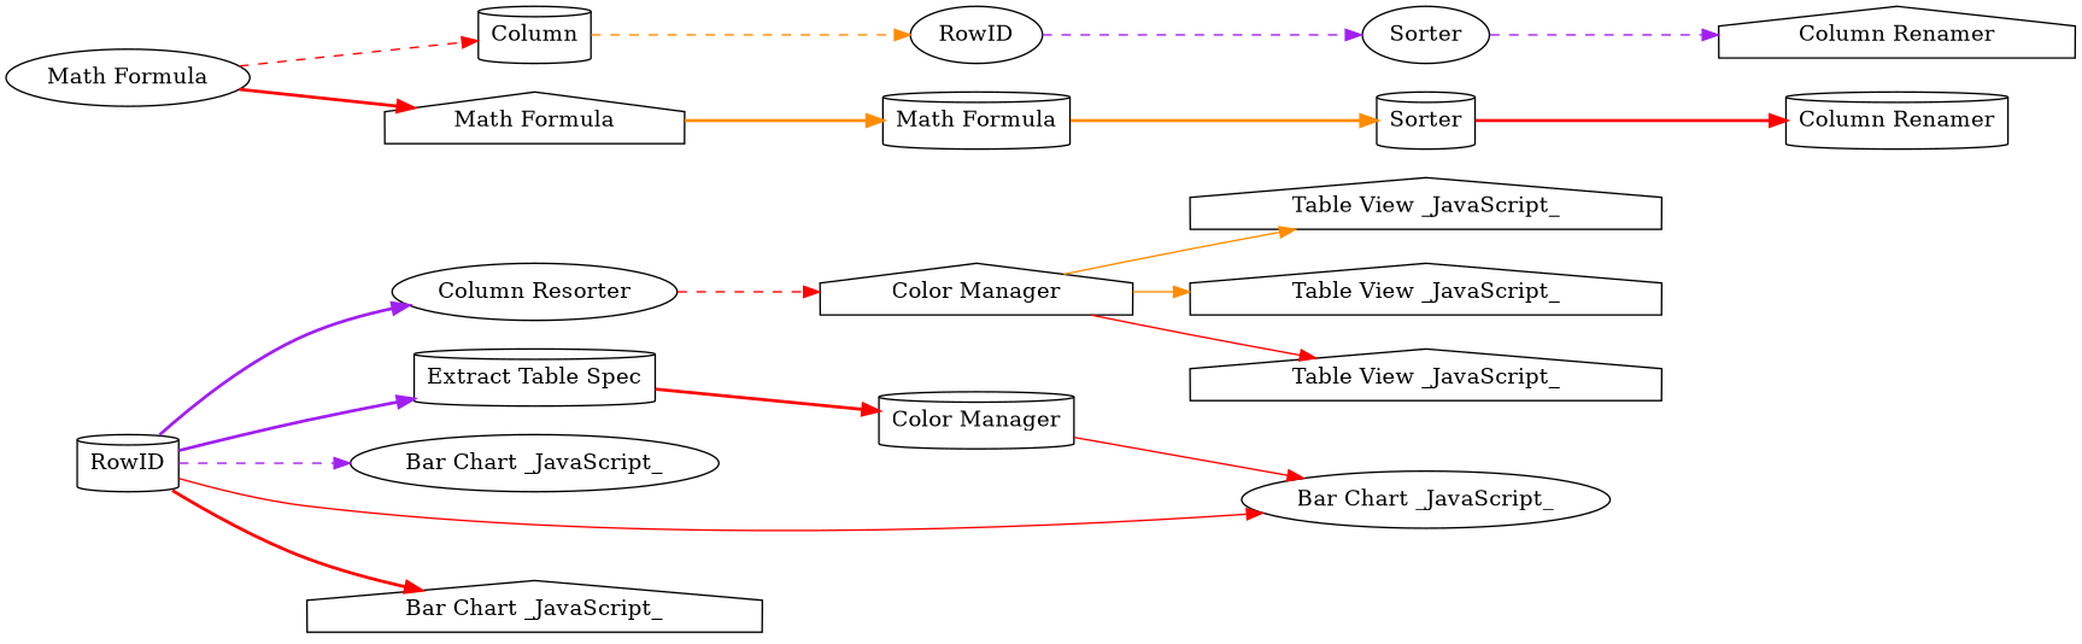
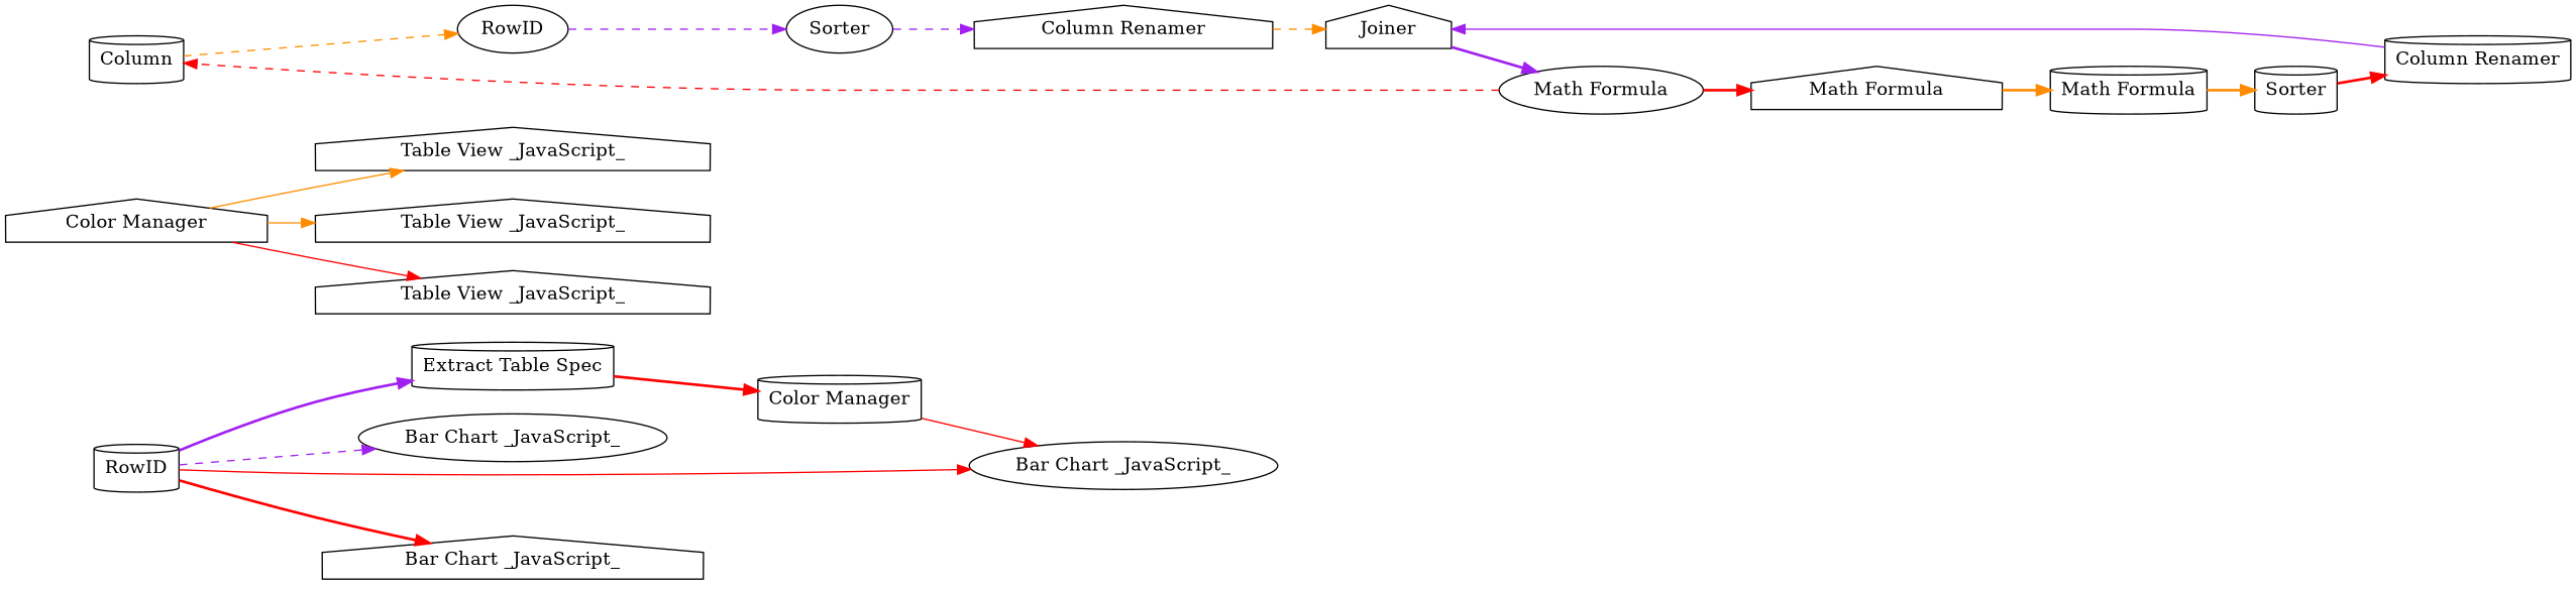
  digraph {
    rankdir=LR
    node [shape=house]
    edge [color=red style=bold]
    n1 [label=RowID shape=cylinder]
-   n2 [label="Column Resorter" shape=ellipse]
    n3 [label="Extract Table Spec" shape=cylinder]
    n4 [label="Bar Chart _JavaScript_" shape=ellipse]
    n5 [label="Bar Chart _JavaScript_" shape=ellipse]
    n6 [label="Bar Chart _JavaScript_"]
    n7 [label="Color Manager"]
    n8 [label="Color Manager" shape=cylinder]
    n9 [label="Table View _JavaScript_"]
    n10 [label="Table View _JavaScript_"]
    n11 [label="Table View _JavaScript_"]
    n12 [label=Column shape=cylinder]
    n13 [label=RowID shape=ellipse]
    n14 [label=Sorter shape=ellipse]
    n15 [label="Column Renamer"]
    n16 [label=Sorter shape=cylinder]
    n17 [label="Column Renamer" shape=cylinder]
+   n18 [label=Joiner]
    n19 [label="Math Formula" shape=ellipse]
    n20 [label="Math Formula"]
    n21 [label="Math Formula" shape=cylinder]
-   n1 -> n2 [color=purple]
    n1 -> n3 [color=purple]
    n1 -> n4 [color=purple style=dashed]
    n1 -> n5 [style=solid]
    n1 -> n6
-   n2 -> n7 [style=dashed]
    n3 -> n8
    n7 -> n9 [color=darkorange style=solid]
    n7 -> n10 [color=darkorange style=solid]
    n7 -> n11 [style=solid]
    n8 -> n5 [style=solid]
    n12 -> n13 [color=darkorange style=dashed]
    n13 -> n14 [color=purple style=dashed]
    n14 -> n15 [color=purple style=dashed]
+   n15 -> n18 [color=darkorange style=dashed]
    n16 -> n17
+   n17 -> n18 [color=purple style=solid]
+   n18 -> n19 [color=purple]
    n19 -> n12 [style=dashed]
    n19 -> n20
    n20 -> n21 [color=darkorange]
    n21 -> n16 [color=darkorange]
  }
